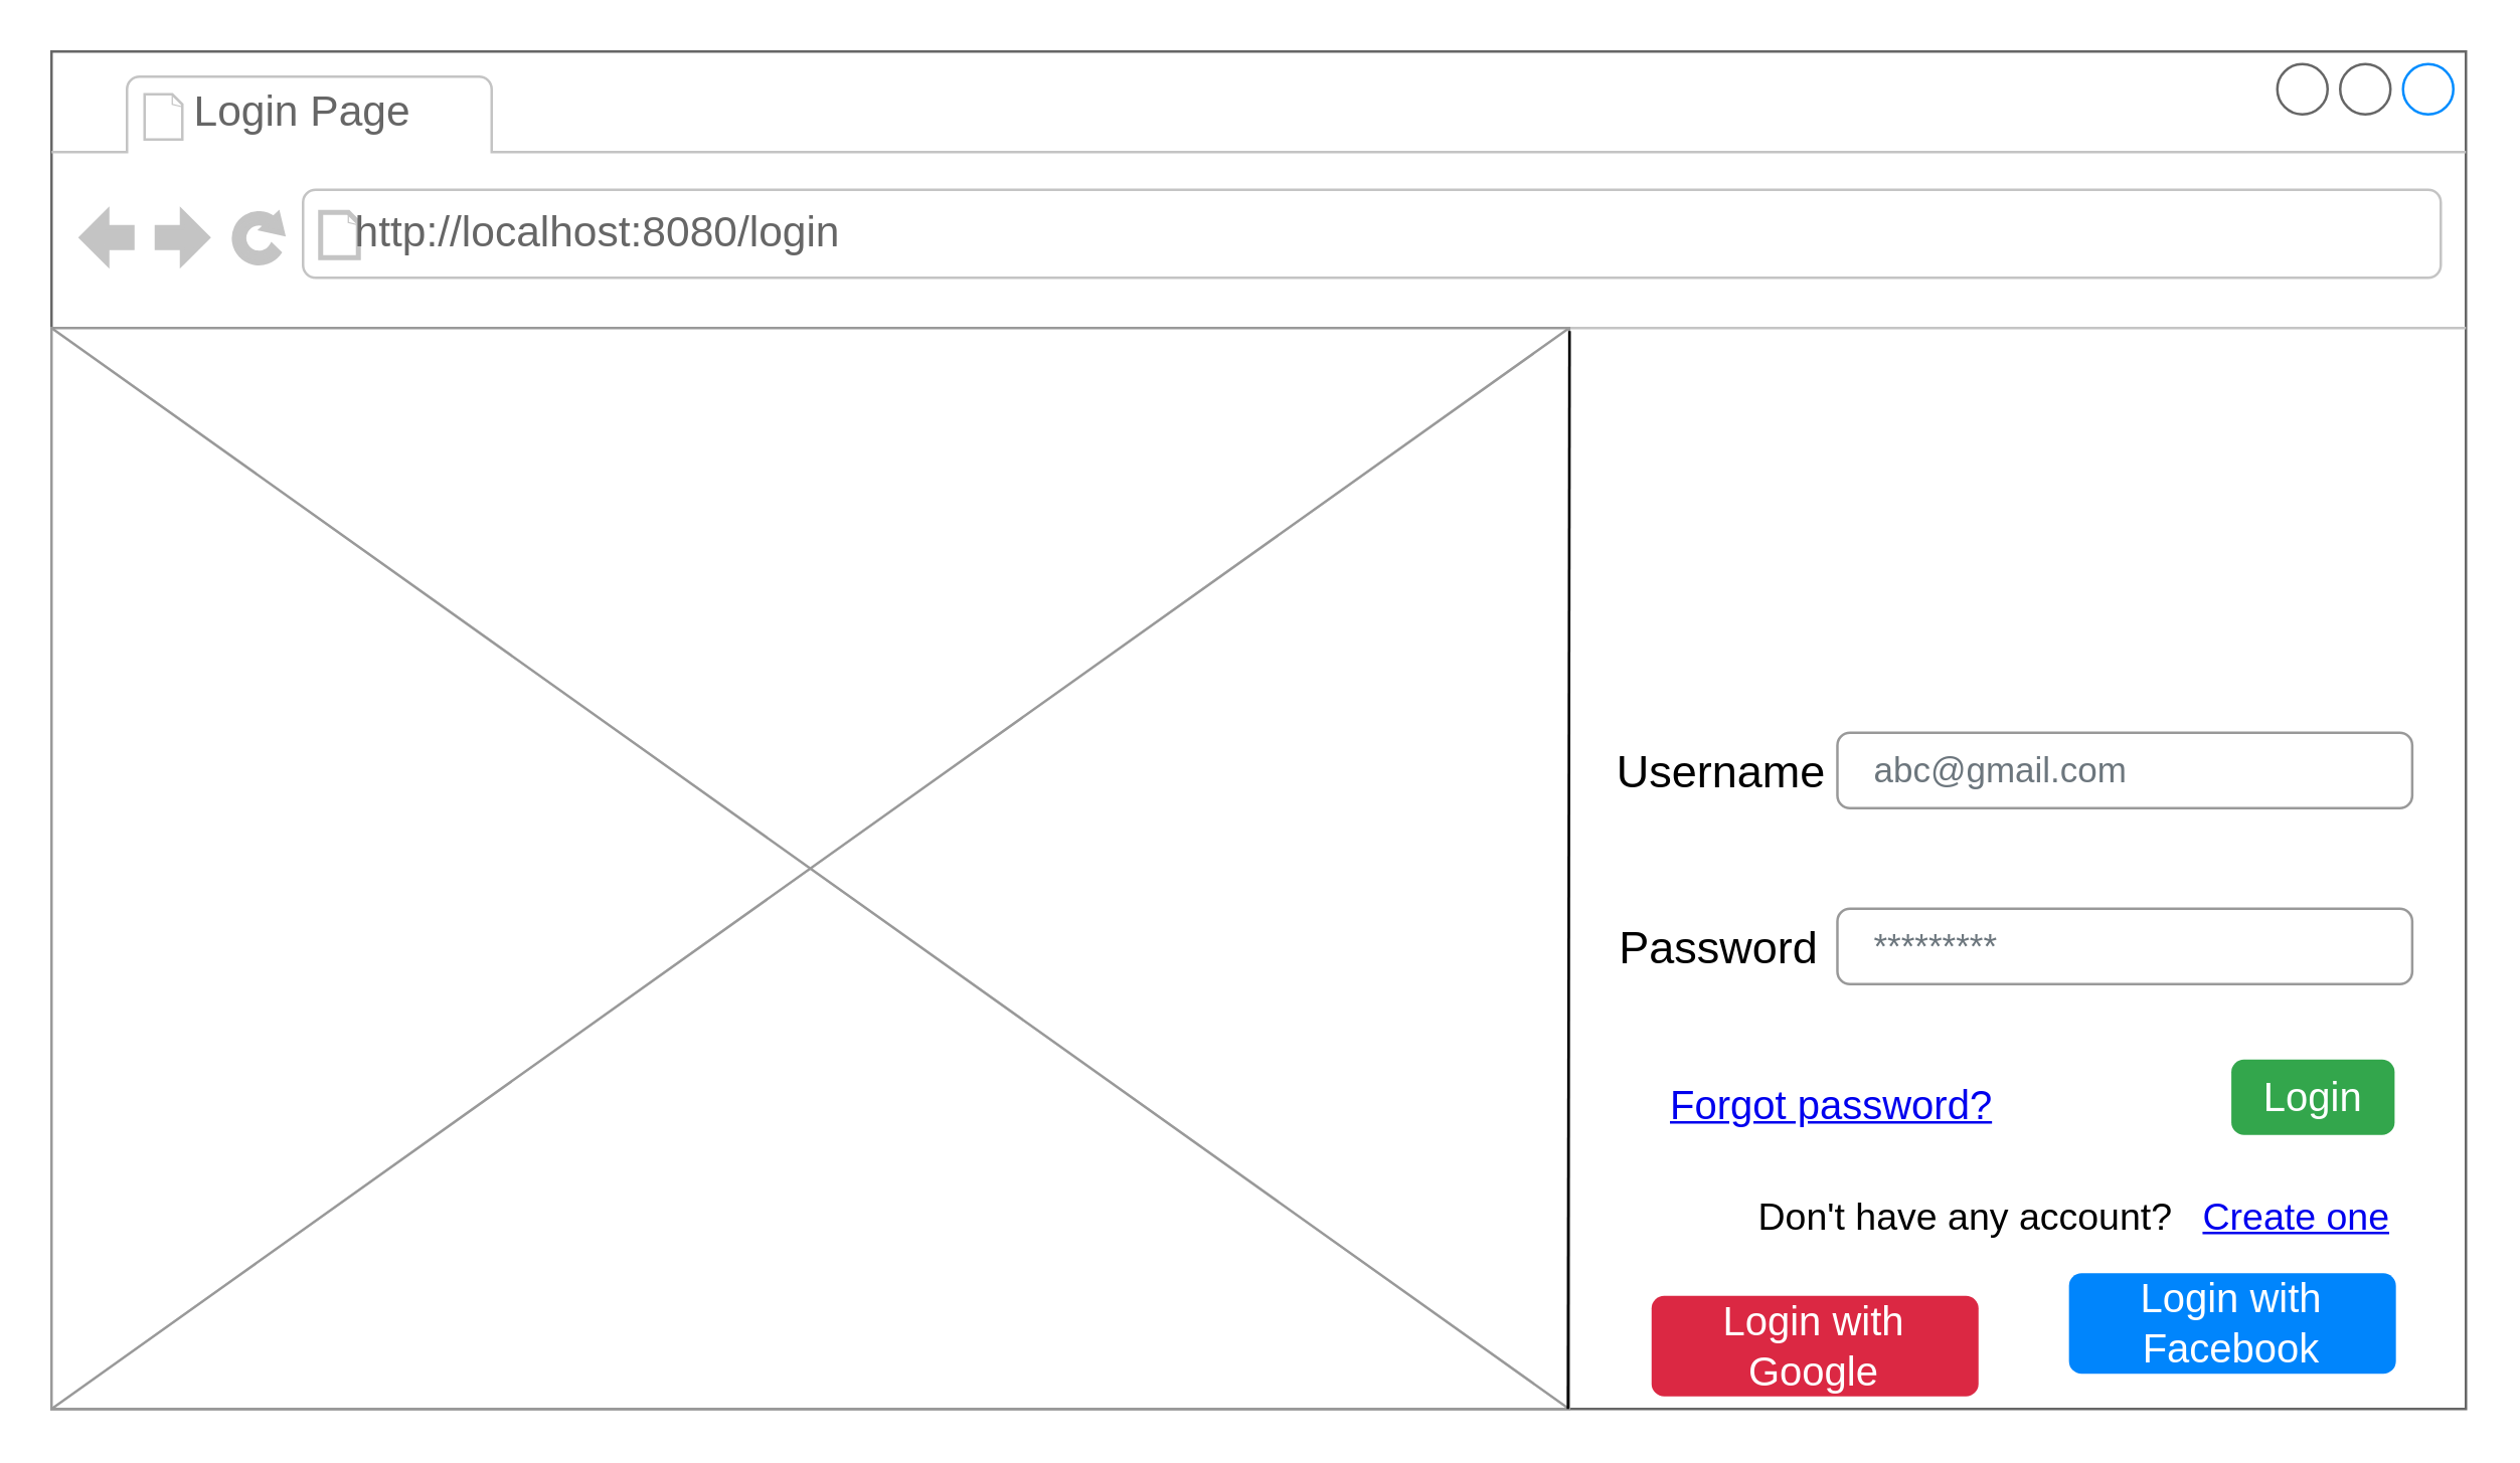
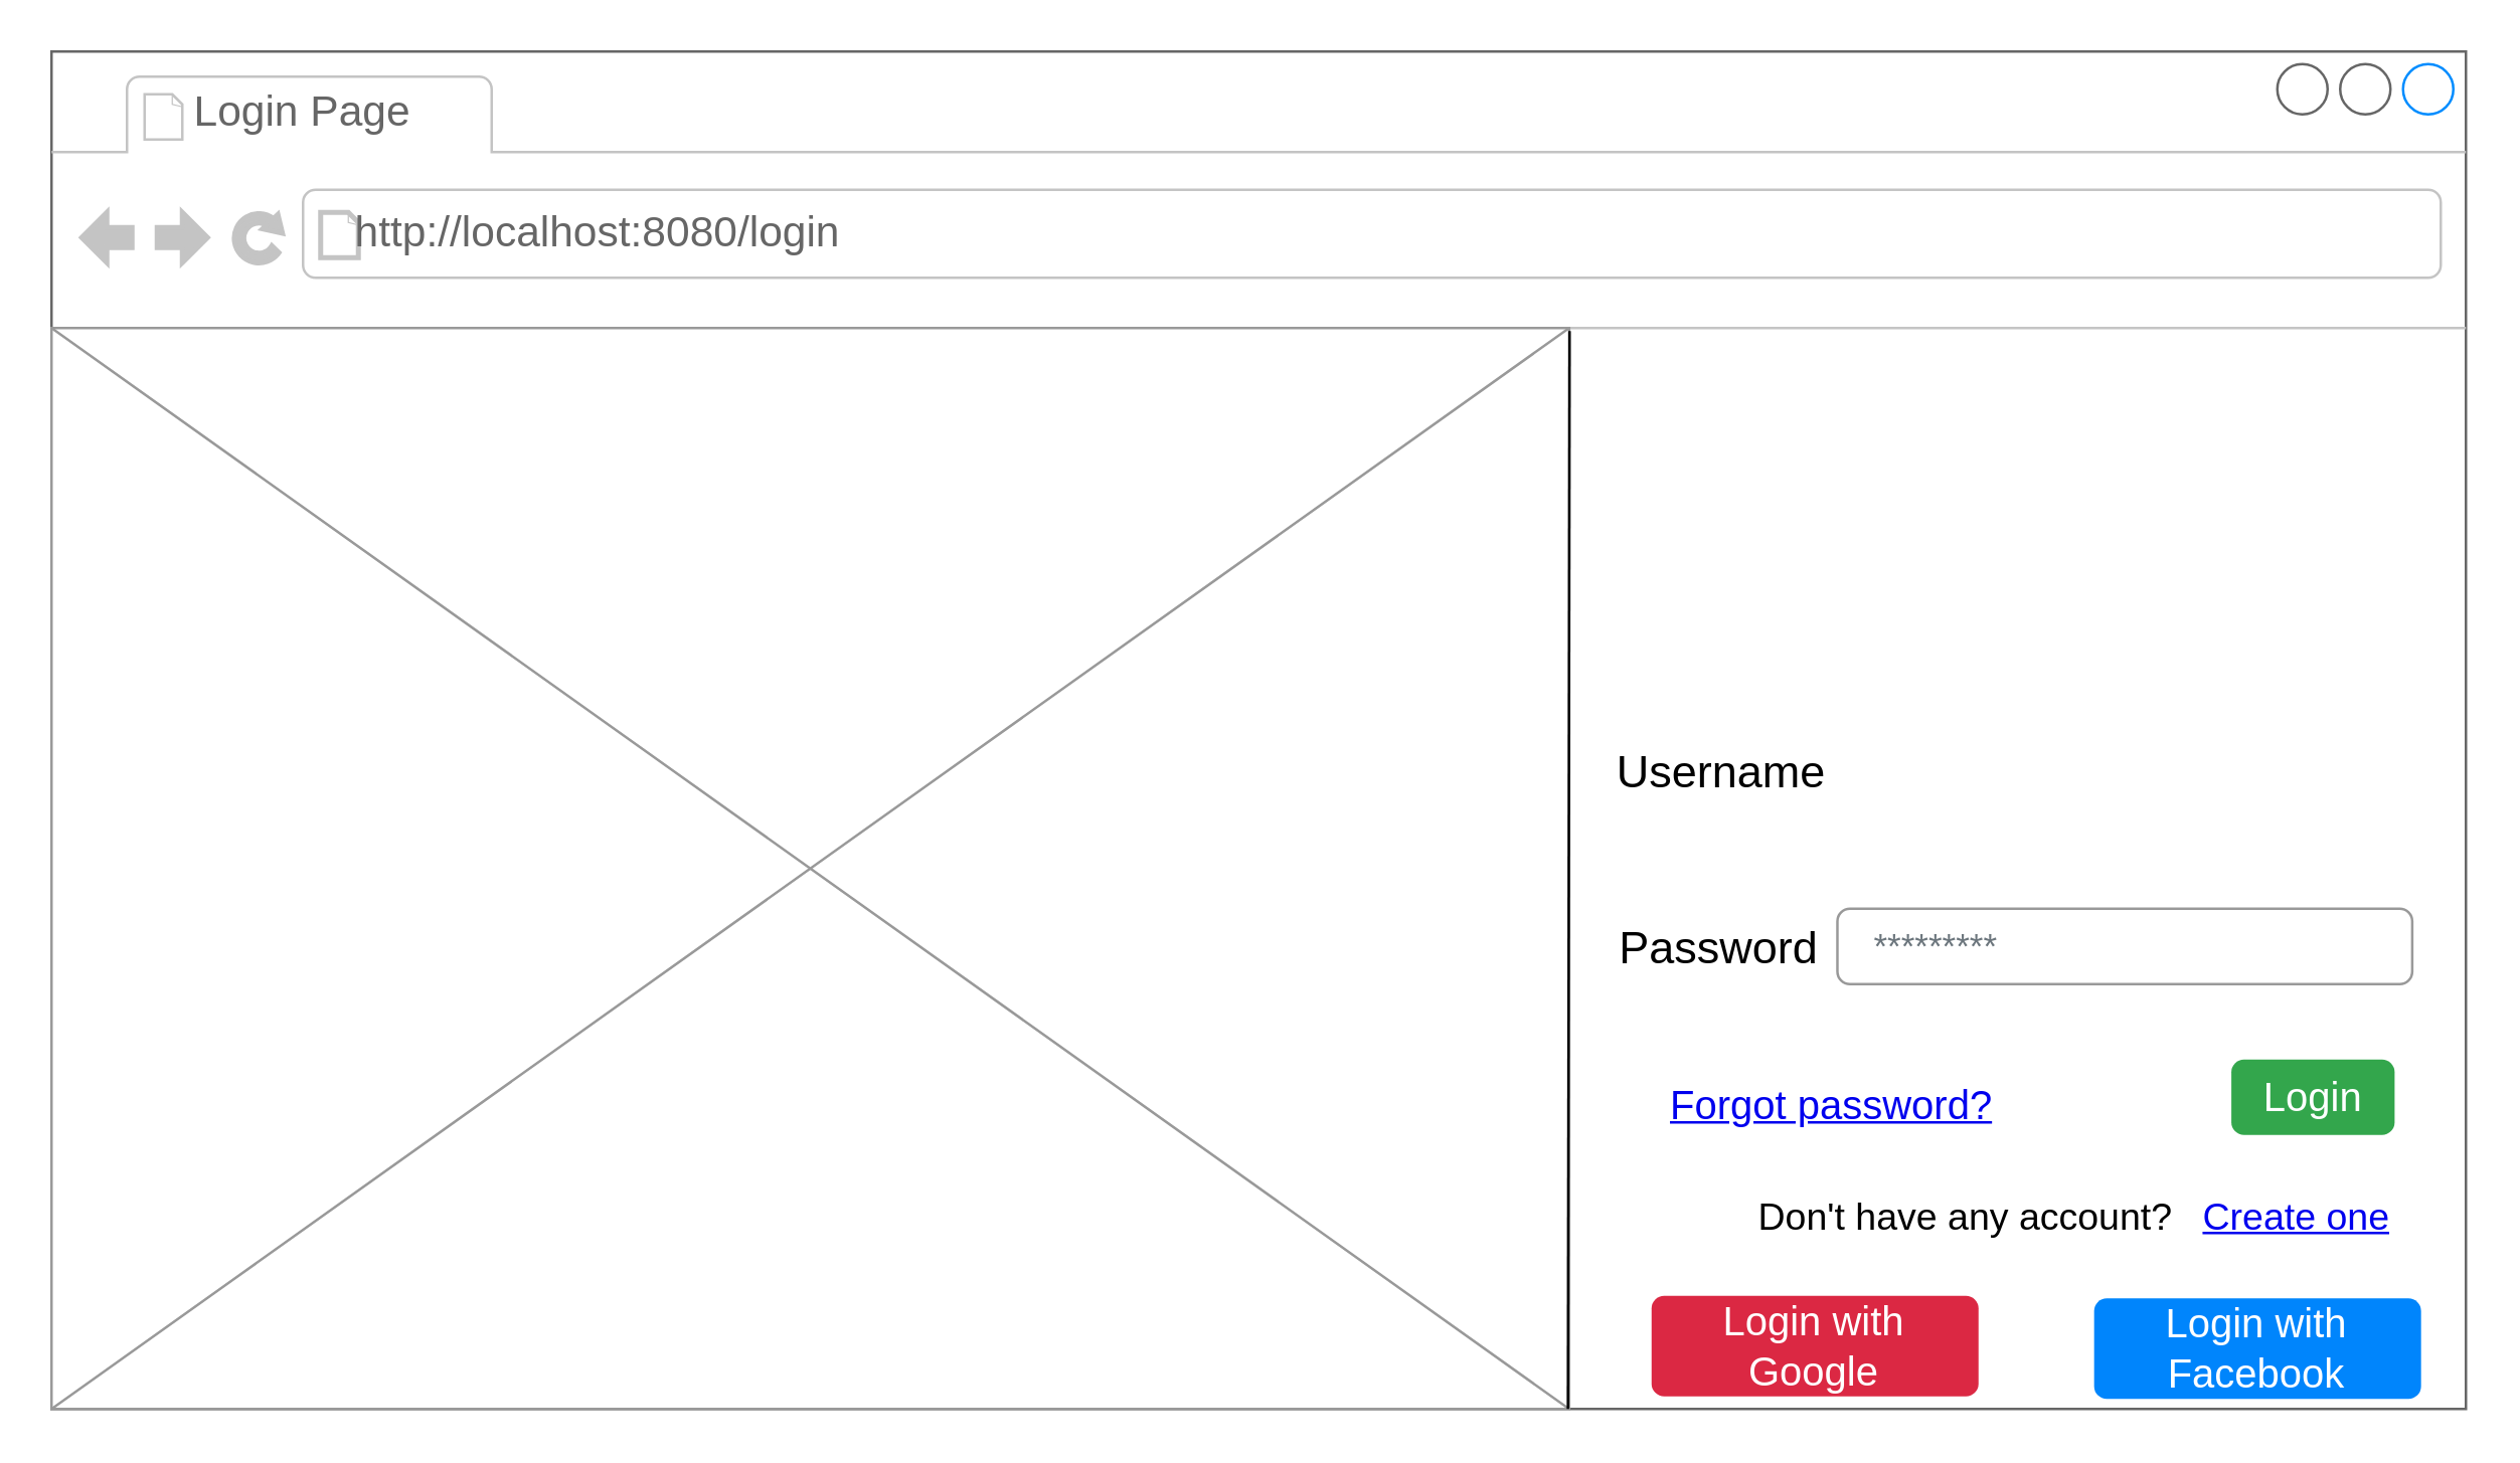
  <mxCell id="0" />
  <mxCell id="1" parent="0" />
  <mxCell id="2" value="" style="group;aspect=fixed;" parent="1" vertex="1" connectable="0"><mxGeometry x="20" y="20" width="960" height="540" as="geometry" /></mxCell>
  <mxCell id="3" value="" style="group" parent="2" vertex="1" connectable="0"><mxGeometry width="960" height="540" as="geometry" /></mxCell>
  <mxCell id="4" value="" style="group" parent="3" vertex="1" connectable="0"><mxGeometry width="960" height="540" as="geometry" /></mxCell>
  <mxCell id="5" value="" style="strokeWidth=1;shadow=0;dashed=0;align=center;html=1;shape=mxgraph.mockup.containers.browserWindow;rSize=0;strokeColor=#666666;strokeColor2=#008cff;strokeColor3=#c4c4c4;mainText=,;recursiveResize=0;" parent="4" vertex="1"><mxGeometry width="960" height="540" as="geometry" /></mxCell>
  <mxCell id="6" value="Login Page" style="strokeWidth=1;shadow=0;dashed=0;align=center;html=1;shape=mxgraph.mockup.containers.anchor;fontSize=17;fontColor=#666666;align=left;" parent="5" vertex="1"><mxGeometry x="54.857" y="12" width="100.571" height="26" as="geometry" /></mxCell>
  <mxCell id="7" value="http://localhost:8080/login" style="strokeWidth=1;shadow=0;dashed=0;align=center;html=1;shape=mxgraph.mockup.containers.anchor;rSize=0;fontSize=17;fontColor=#666666;align=left;" parent="5" vertex="1"><mxGeometry x="118.857" y="60" width="228.571" height="26" as="geometry" /></mxCell>
  <mxCell id="8" value="Username" style="fillColor=none;strokeColor=none;align=left;fontSize=18;" parent="5" vertex="1"><mxGeometry x="620.714" y="275" width="54.857" height="20" as="geometry" /></mxCell>
- <mxCell id="9" value="abc@gmail.com" style="html=1;shadow=0;dashed=0;shape=mxgraph.bootstrap.rrect;rSize=5;fillColor=none;strokeColor=#999999;align=left;spacing=15;fontSize=14;fontColor=#6C767D;" parent="5" vertex="1"><mxGeometry x="710.086" y="271" width="228.571" height="30" as="geometry" /></mxCell>
  <mxCell id="10" value="Password" style="fillColor=none;strokeColor=none;align=left;fontSize=18;" parent="5" vertex="1"><mxGeometry x="621.714" y="345" width="54.857" height="20" as="geometry" /></mxCell>
  <mxCell id="11" value="*********" style="html=1;shadow=0;dashed=0;shape=mxgraph.bootstrap.rrect;rSize=5;fillColor=none;strokeColor=#999999;align=left;spacing=15;fontSize=14;fontColor=#6C767D;" parent="5" vertex="1"><mxGeometry x="710.086" y="341" width="228.571" height="30" as="geometry" /></mxCell>
  <mxCell id="12" value="Login" style="html=1;shadow=0;dashed=0;shape=mxgraph.bootstrap.rrect;rSize=5;strokeColor=none;strokeWidth=1;fillColor=#33A64C;fontColor=#FFFFFF;whiteSpace=wrap;align=center;verticalAlign=middle;spacingLeft=0;fontStyle=0;fontSize=16;spacing=5;" parent="5" vertex="1"><mxGeometry x="866.743" y="401" width="64.914" height="30" as="geometry" /></mxCell>
  <mxCell id="13" value="" style="verticalLabelPosition=bottom;shadow=0;dashed=0;align=center;html=1;verticalAlign=top;strokeWidth=1;shape=mxgraph.mockup.graphics.simpleIcon;strokeColor=#999999;fontSize=18;" parent="5" vertex="1"><mxGeometry y="110" width="603.429" height="430" as="geometry" /></mxCell>
  <mxCell id="14" value="Forgot password?" style="text;html=1;strokeColor=none;fillColor=none;whiteSpace=wrap;align=left;verticalAlign=bottom;fontColor=#0000EE;fontStyle=4;fontSize=16;" parent="5" vertex="1"><mxGeometry x="641.576" y="391" width="147.2" height="40" as="geometry" /></mxCell>
  <mxCell id="15" value="&lt;font style=&quot;font-size: 15px&quot;&gt;Create one&lt;/font&gt;" style="text;html=1;strokeColor=none;fillColor=none;whiteSpace=wrap;align=right;verticalAlign=middle;fontColor=#0000EE;fontStyle=4;" parent="5" vertex="1"><mxGeometry x="850" y="443" width="81.66" height="40" as="geometry" /></mxCell>
  <mxCell id="16" value="Don't have any account?" style="text;html=1;strokeColor=none;fillColor=none;align=left;verticalAlign=middle;whiteSpace=wrap;rounded=0;fontSize=15;" parent="5" vertex="1"><mxGeometry x="676.57" y="453" width="190" height="20" as="geometry" /></mxCell>
  <mxCell id="17" value="Login with Google" style="html=1;shadow=0;dashed=0;shape=mxgraph.bootstrap.rrect;rSize=5;strokeColor=none;strokeWidth=1;fillColor=#DB2843;fontColor=#FFFFFF;whiteSpace=wrap;align=center;verticalAlign=middle;spacingLeft=0;fontStyle=0;fontSize=16;spacing=5;" parent="5" vertex="1"><mxGeometry x="636.2" y="495" width="130" height="40" as="geometry" /></mxCell>
- <mxCell id="18" value="Login with Facebook" style="html=1;shadow=0;dashed=0;shape=mxgraph.bootstrap.rrect;rSize=5;strokeColor=none;strokeWidth=1;fillColor=#0085FC;fontColor=#FFFFFF;whiteSpace=wrap;align=center;verticalAlign=middle;spacingLeft=0;fontStyle=0;fontSize=16;spacing=5;" parent="5" vertex="1"><mxGeometry x="802.171" y="486" width="130" height="40" as="geometry" /></mxCell>
+ <mxCell id="18" value="Login with Facebook" style="html=1;shadow=0;dashed=0;shape=mxgraph.bootstrap.rrect;rSize=5;strokeColor=none;strokeWidth=1;fillColor=#0085FC;fontColor=#FFFFFF;whiteSpace=wrap;align=center;verticalAlign=middle;spacingLeft=0;fontStyle=0;fontSize=16;spacing=5;" parent="5" vertex="1"><mxGeometry x="812.171" y="496" width="130" height="40" as="geometry" /></mxCell>
  <mxCell id="19" value="" style="endArrow=none;html=1;exitX=0.738;exitY=1;exitDx=0;exitDy=0;exitPerimeter=0;entryX=0.72;entryY=0.206;entryDx=0;entryDy=0;entryPerimeter=0;" parent="4" edge="1"><mxGeometry width="50" height="50" relative="1" as="geometry"><mxPoint x="602.953" y="540" as="sourcePoint" /><mxPoint x="603.611" y="111.24" as="targetPoint" /></mxGeometry></mxCell>
